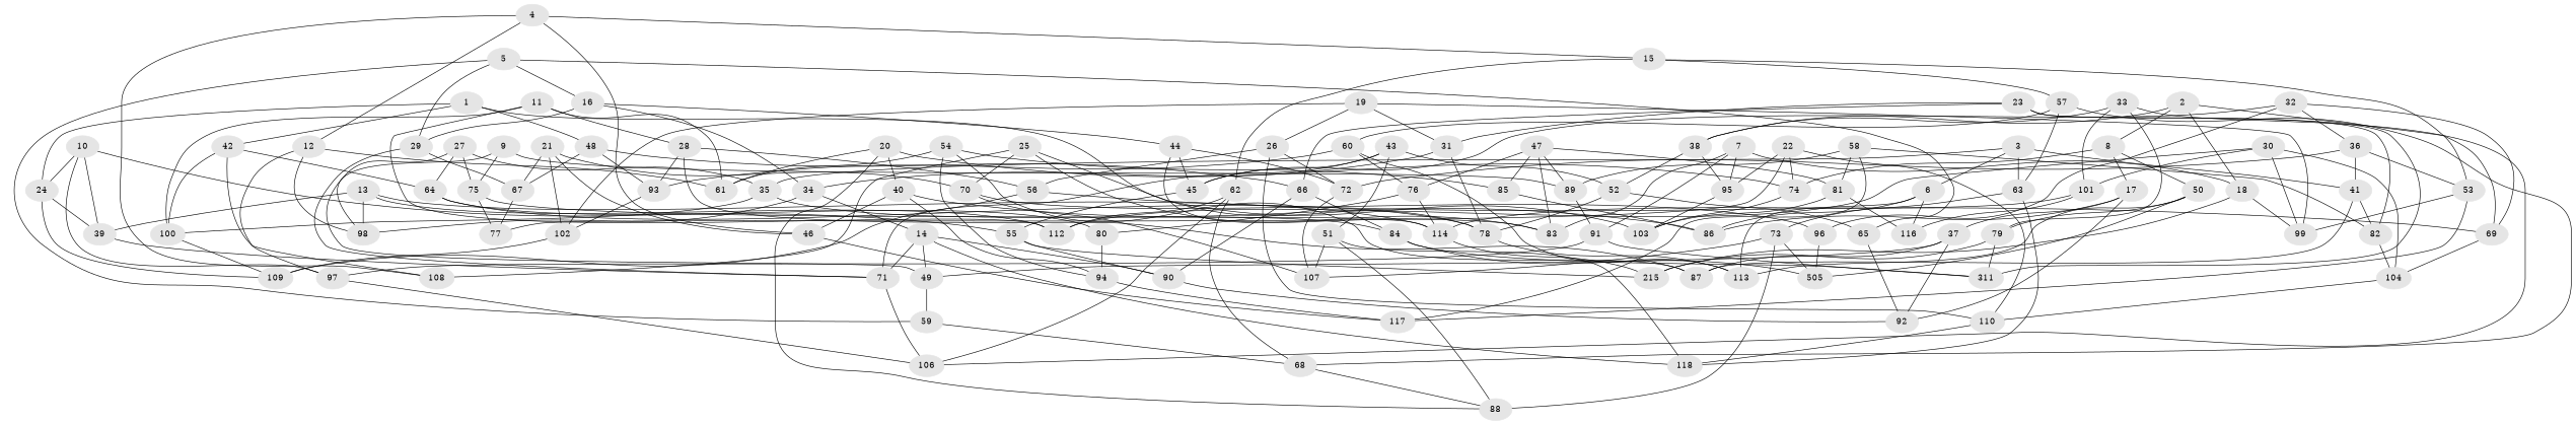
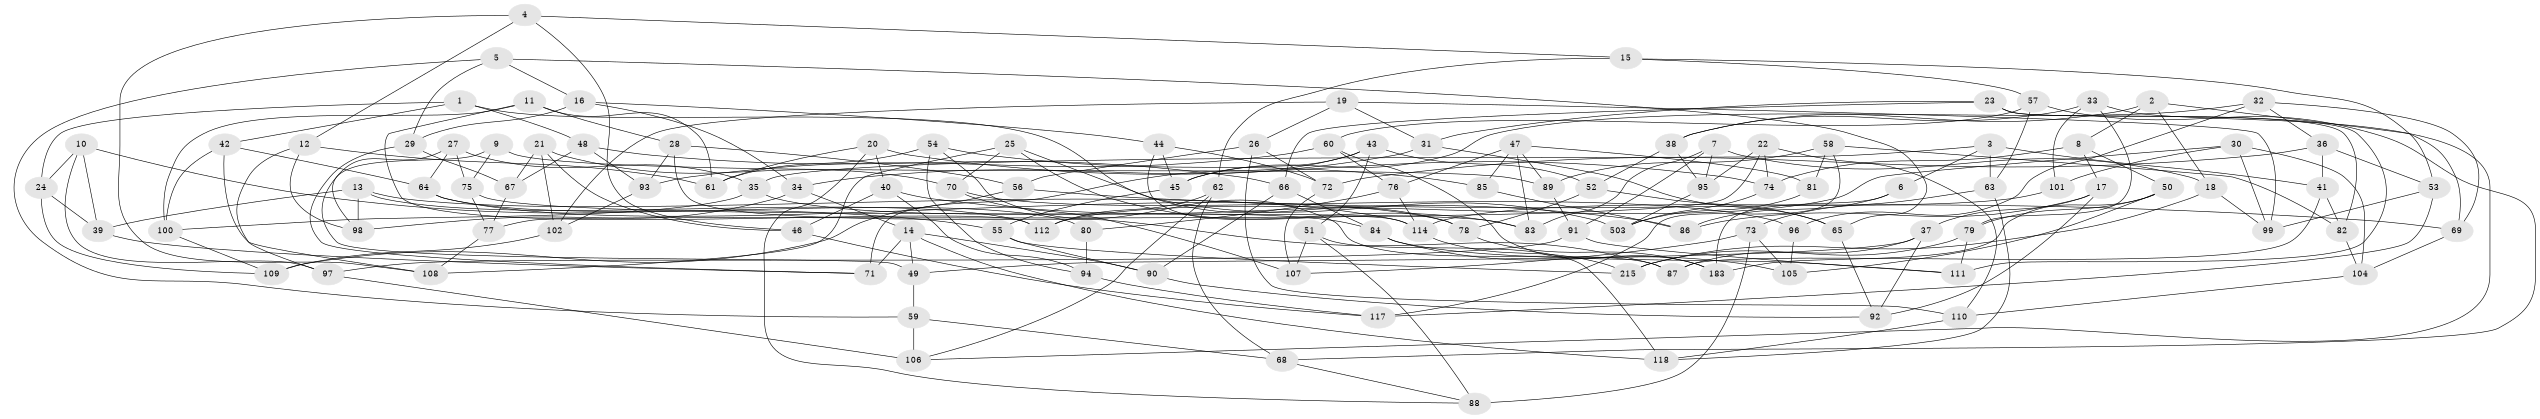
  graph {
    node [color=gray90 style=filled]
    1
    24
    42
    48
    78
    39
    109
    108
    100
    64
    67
    66
    93
-   113
+   113 [label=183]
    2
    8
    18
    38
    69
    17
    50
    74
    99
    n24 [label=215]
    95
    52
    104
    3
    6
    35
    41
    63
    86
-   116
    84
    82
    87
    118
    73
    4
    12
    15
    46
    97
    61
    98
    53
    57
    62
    117
    5
    16
    29
    59
    65
    34
    44
    71
    106
    68
    92
    7
    83
    91
-   111 [label=311]
-   103
+   111
+   103 [label=503]
    37
    79
-   105 [label=505]
+   105
    9
    49
    75
    89
    77
    81
    10
    55
    90
    11
    28
    112
    56
    13
    114
    14
    60
    72
    45
    19
    26
    31
    102
    110
    20
    40
    88
    94
    21
    70
    96
    107
    22
    23
    25
    27
    80
    30
    101
    32
    36
    33
    43
    51
    47
    76
    85
    54
    58
    1 -- 24
    1 -- 42
    1 -- 48
    1 -- 78
    24 -- 39
    24 -- 109
    42 -- 108
    42 -- 100
    42 -- 64
    48 -- 67
    48 -- 66
    48 -- 93
    78 -- 113
    39 -- 71
    100 -- 109
    64 -- 78
    64 -- 80
    67 -- 77
    66 -- 84
    66 -- 90
    93 -- 102
    2 -- 8
    2 -- 18
    2 -- 38
    2 -- 69
    8 -- 17
    8 -- 50
    8 -- 74
    18 -- 99
    18 -- n24
    38 -- 95
    38 -- 52
    69 -- 104
    17 -- 86
    17 -- 92
    17 -- 37
    50 -- 113
    50 -- 79
    50 -- 105
    74 -- 103
    95 -- 103
    52 -- 78
    52 -- 65
    104 -- 110
    3 -- 6
    3 -- 35
    3 -- 41
    3 -- 63
    6 -- 113
    6 -- 86
-   6 -- 116
    35 -- 100
    35 -- 84
    41 -- 82
    41 -- 87
    63 -- 118
    63 -- 73
    84 -- 111
    84 -- 105
    82 -- 104
    73 -- 105
    73 -- 88
    73 -- 107
    4 -- 108
    4 -- 12
    4 -- 15
    4 -- 46
    12 -- 97
    12 -- 61
    12 -- 98
    15 -- 53
    15 -- 57
    15 -- 62
    46 -- 117
    97 -- 106
    53 -- 99
    53 -- 117
    57 -- 63
    57 -- 68
    57 -- 60
    62 -- 106
    62 -- 68
    62 -- 112
    5 -- 16
    5 -- 29
    5 -- 59
    5 -- 65
    16 -- 29
    16 -- 34
    16 -- 44
    29 -- 67
    29 -- 71
-   71 -- 106
+   59 -- 106
    59 -- 68
    65 -- 92
    34 -- 98
    34 -- 14
    44 -- 114
    44 -- 72
    44 -- 45
    68 -- 88
    7 -- 18
    7 -- 95
    7 -- 83
    7 -- 91
    91 -- 97
    91 -- 111
    37 -- 87
    37 -- 92
    37 -- 49
    79 -- n24
    79 -- 111
    9 -- 49
    9 -- 75
    9 -- 89
    49 -- 59
    75 -- 83
    75 -- 77
    89 -- 91
-   81 -- 116
+   77 -- 108
    81 -- 103
    10 -- 24
    10 -- 39
    10 -- 97
    10 -- 55
    55 -- n24
    55 -- 90
    90 -- 92
    11 -- 100
    11 -- 61
    11 -- 28
    11 -- 112
    28 -- 93
    28 -- 87
    28 -- 56
    56 -- 109
    56 -- 69
    13 -- 39
    13 -- 98
    13 -- 112
    13 -- 114
    114 -- n24
    14 -- 118
    14 -- 71
    14 -- 49
    14 -- 90
    60 -- 93
    60 -- 113
    60 -- 76
    72 -- 107
    45 -- 55
    19 -- 99
    19 -- 26
    19 -- 31
    19 -- 102
    26 -- 56
    26 -- 72
    26 -- 110
-   31 -- 78
+   31 -- 65
    31 -- 34
    102 -- 109
    110 -- 118
    20 -- 74
    20 -- 61
    20 -- 40
    20 -- 88
    40 -- 86
    40 -- 46
    40 -- 94
    94 -- 117
    21 -- 67
    21 -- 46
    21 -- 102
    21 -- 70
    70 -- 96
    70 -- 107
    96 -- 105
    22 -- 74
    22 -- 95
    22 -- 77
    22 -- 110
    23 -- 66
    23 -- 82
    23 -- 111
    23 -- 31
    25 -- 108
    25 -- 83
    25 -- 103
    25 -- 70
    27 -- 64
    27 -- 35
    27 -- 98
    27 -- 75
    80 -- 94
    30 -- 99
    30 -- 104
    30 -- 112
    30 -- 101
-   101 -- 116
    101 -- 114
    32 -- 69
    32 -- 45
    32 -- 96
    32 -- 36
    36 -- 41
    36 -- 53
    36 -- 72
    33 -- 38
    33 -- 106
    33 -- 79
    33 -- 101
    43 -- 52
    43 -- 71
    43 -- 45
    43 -- 51
    51 -- 118
    51 -- 88
    51 -- 107
    47 -- 83
    47 -- 89
    47 -- 81
    47 -- 76
    47 -- 85
    76 -- 114
    76 -- 80
    85 -- 86
    54 -- 87
    54 -- 61
    54 -- 94
    54 -- 85
    58 -- 82
    58 -- 117
    58 -- 89
    58 -- 81
  }
